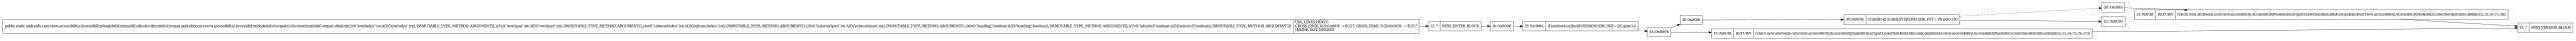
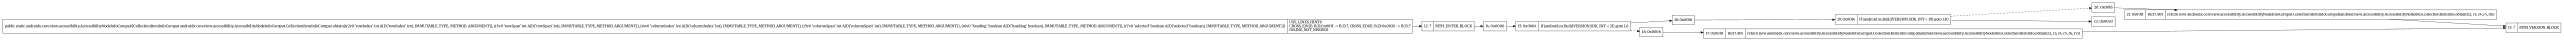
  digraph {
    fontname=Merriweather
    rankdir=LR
    node [fontname=Merriweather shape=record]
    edge [fontname=Merriweather]
    n1 [label="{12\:\ ?|MTH_ENTER_BLOCK\l}"]
    n2 [label="{14\:\ 0x0000}"]
    n3 [label="{15\:\ 0x0004|if (android.os.Build.VERSION.SDK_INT \< 21) goto L6\l}"]
    n4 [label="{16\:\ 0x0006}"]
    n5 [label="{18\:\ 0x0010}"]
    n6 [label="{17\:\ 0x000f|RETURN\l|return new androidx.core.view.accessibility.AccessibilityNodeInfoCompat.CollectionItemInfoCompat(android.view.accessibility.AccessibilityNodeInfo.CollectionItemInfo.obtain(r2, r3, r4, r5, r6, r7))\l}"]
    n7 [label="{19\:\ 0x0014|if (android.os.Build.VERSION.SDK_INT \< 19) goto L10\l}"]
    n8 [label="{13\:\ ?|MTH_VERSION_BLOCK\l}"]
    n9 [label="{20\:\ 0x0016}"]
    n10 [label="{22\:\ 0x0020}"]
    n11 [label="{21\:\ 0x001f|RETURN\l|return new androidx.core.view.accessibility.AccessibilityNodeInfoCompat.CollectionItemInfoCompat(android.view.accessibility.AccessibilityNodeInfo.CollectionItemInfo.obtain(r2, r3, r4, r5, r6))\l}"]
    n12 [label="{public static androidx.core.view.accessibility.AccessibilityNodeInfoCompat$CollectionItemInfoCompat androidx.core.view.accessibility.AccessibilityNodeInfoCompat.CollectionItemInfoCompat.obtain((r2v0 'rowIndex' int A[D('rowIndex' int), IMMUTABLE_TYPE, METHOD_ARGUMENT]), (r3v0 'rowSpan' int A[D('rowSpan' int), IMMUTABLE_TYPE, METHOD_ARGUMENT]), (r4v0 'columnIndex' int A[D('columnIndex' int), IMMUTABLE_TYPE, METHOD_ARGUMENT]), (r5v0 'columnSpan' int A[D('columnSpan' int), IMMUTABLE_TYPE, METHOD_ARGUMENT]), (r6v0 'heading' boolean A[D('heading' boolean), IMMUTABLE_TYPE, METHOD_ARGUMENT]), (r7v0 'selected' boolean A[D('selected' boolean), IMMUTABLE_TYPE, METHOD_ARGUMENT]))  | USE_LINES_HINTS\lCROSS_EDGE: B:21:0x001f \-\> B:13:?, CROSS_EDGE: B:23:0x0026 \-\> B:13:?\lINLINE_NOT_NEEDED\l}"]
    n1 -> n2
    n2 -> n3
    n3 -> n4 [style=dashed]
-   n4 -> n5
+   n3 -> n5
    n4 -> n6
    n5 -> n7
    n6 -> n8
    n7 -> n9 [style=dashed]
    n7 -> n10
    n9 -> n11
    n11 -> n8
    n12 -> n1
  }
